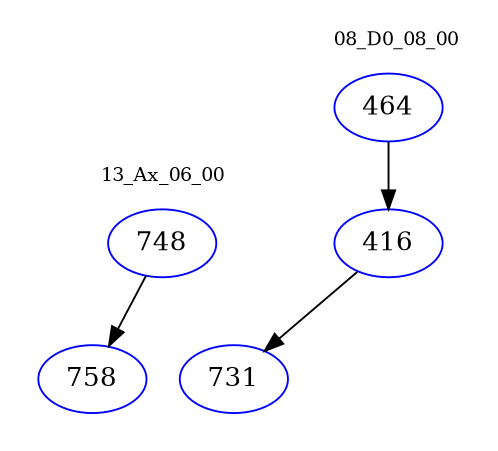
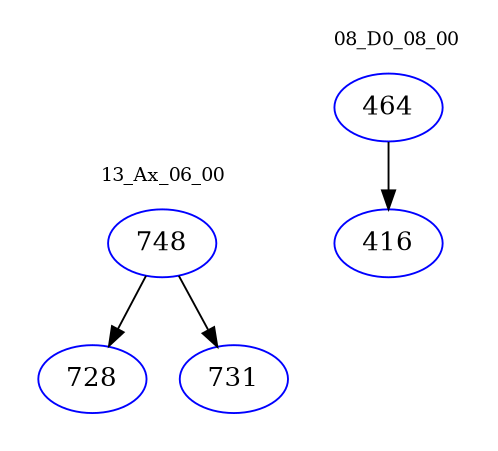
  digraph {
    node [color=blue]
    edge [color=black]
    n1 [label=748]
    n2 [label=731]
-   n3 [label=758]
+   n3 [label=728]
    n4 [label=464]
    n5 [label=416]
    subgraph cluster_1 {
      color=white
      fontsize=10
      label="13_Ax_06_00"
      n1
      n2
      n3
    }
    subgraph cluster_2 {
      color=white
      fontsize=10
      label="08_D0_08_00"
      n4
      n5
    }
-   n5 -> n2
+   n1 -> n2
    n1 -> n3
    n4 -> n5
  }
